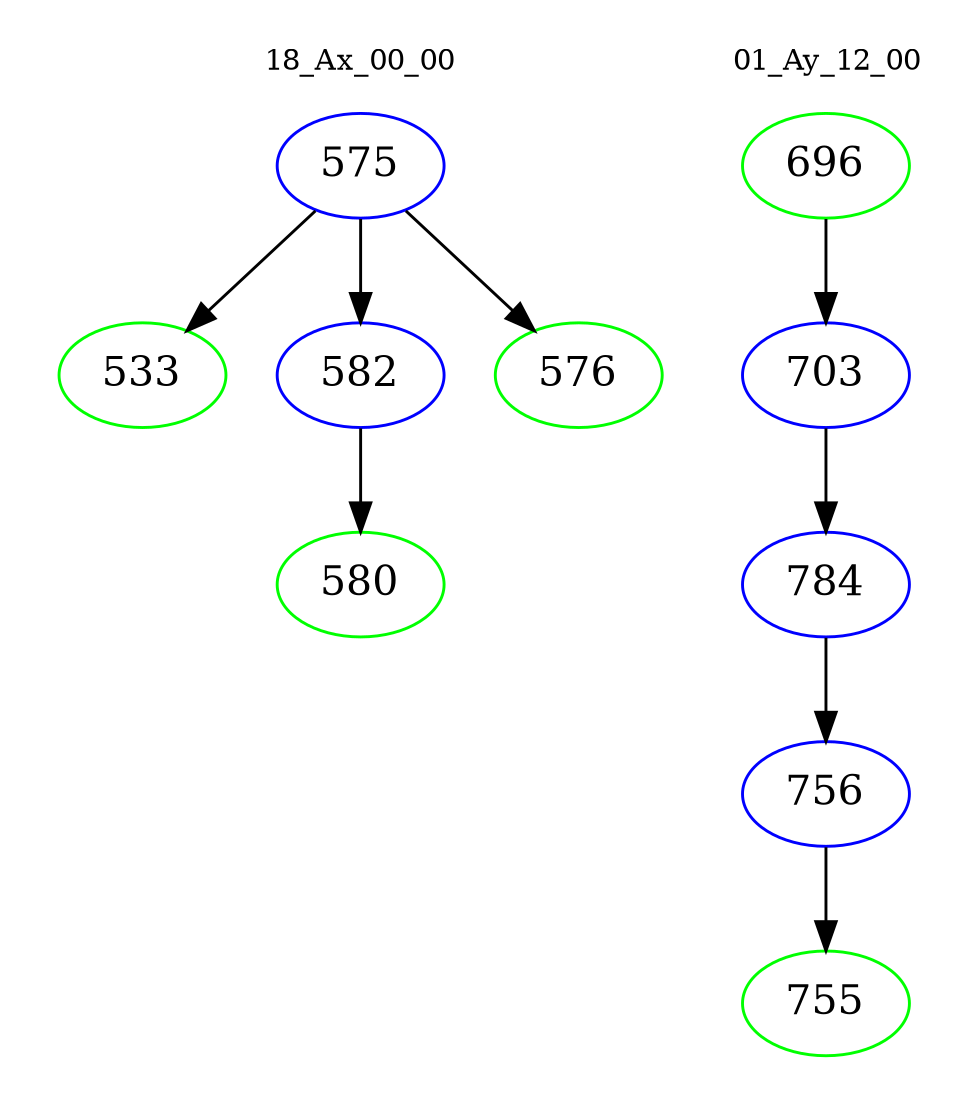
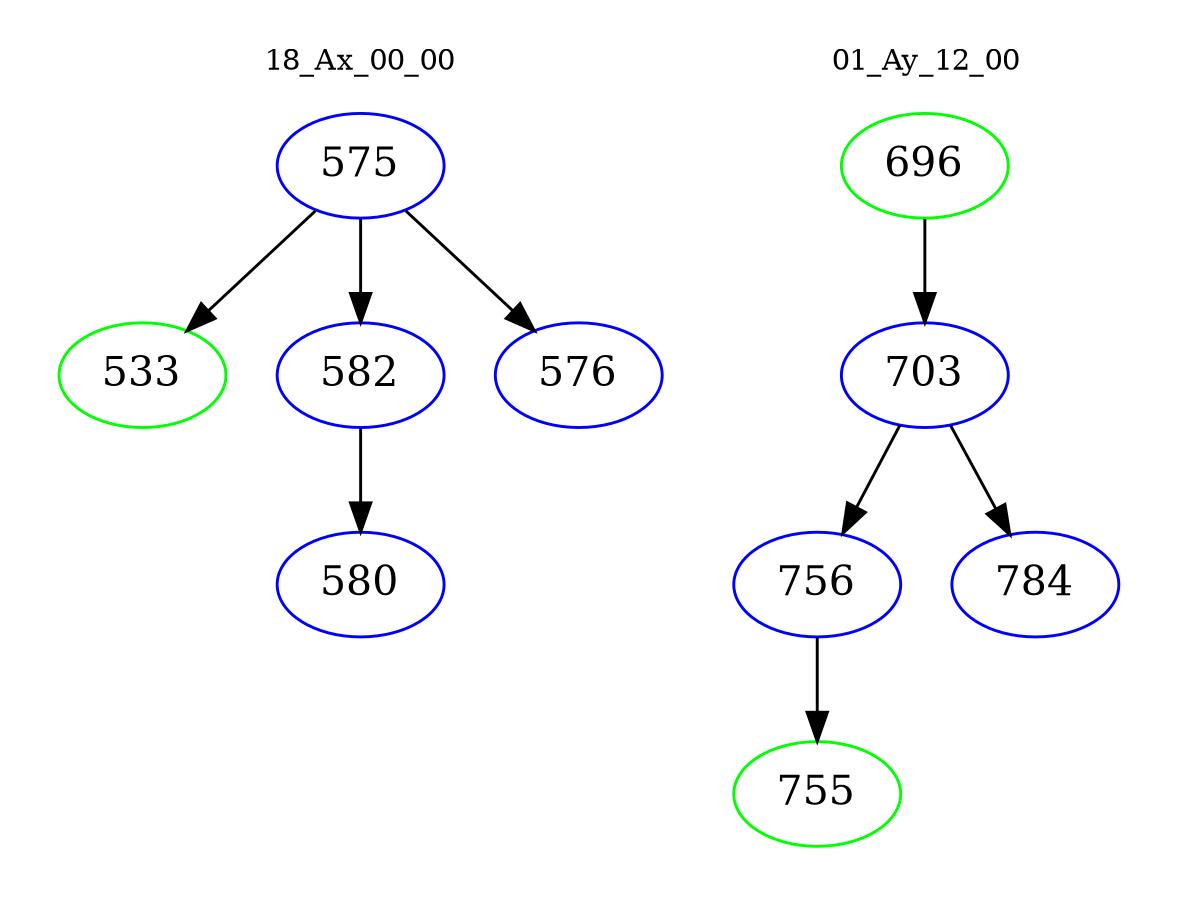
  digraph {
    node [color=blue]
    edge [color=black]
    n1 [label=575]
    n2 [color=green label=533]
    n3 [label=582]
-   n4 [color=green label=576]
-   n5 [color=green label=580]
+   n4 [label=576]
+   n5 [label=580]
    n6 [label=703]
    n7 [color=green label=696]
    n8 [label=756]
    n9 [label=784]
    n10 [color=green label=755]
    subgraph cluster_1 {
      color=white
      fontsize=10
      label="18_Ax_00_00"
      n1
      n2
      n3
      n4
      n5
    }
    subgraph cluster_2 {
      color=white
      fontsize=10
      label="01_Ay_12_00"
      n6
      n7
      n8
      n9
      n10
    }
    n1 -> n2
    n1 -> n3
    n1 -> n4
    n3 -> n5
-   n9 -> n8
+   n6 -> n8
    n6 -> n9
    n7 -> n6
    n8 -> n10
  }
